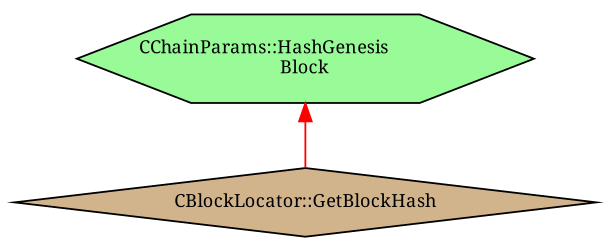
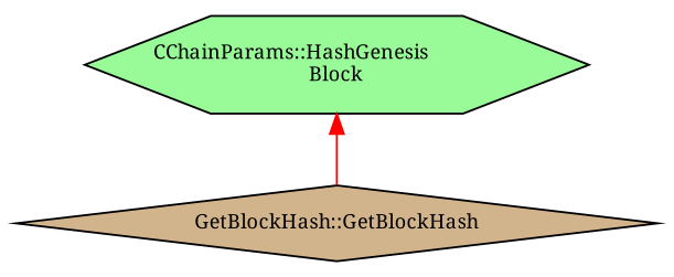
  digraph {
    rankdir=TB
    fontname="Noto Serif"
    node [color=black fontname="Noto Serif" fontsize=10 style=filled]
    n1 [fillcolor=palegreen fontcolor=black height=0.2 label="CChainParams::HashGenesis\lBlock" shape=hexagon width=0.4]
-   n2 [fillcolor=tan height=0.2 label="CBlockLocator::GetBlockHash" shape=diamond width=0.4]
+   n2 [fillcolor=tan height=0.2 label="GetBlockHash::GetBlockHash" shape=diamond width=0.4]
    n1 -> n2 [color=red dir=back fontname="Noto Serif" fontsize=10 labelfontname=Helvetica labelfontsize=10 style=solid]
  }
